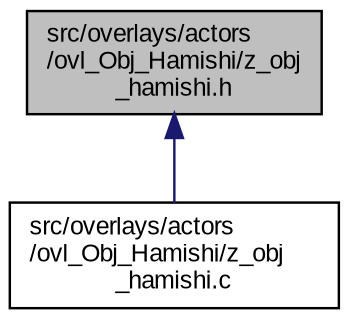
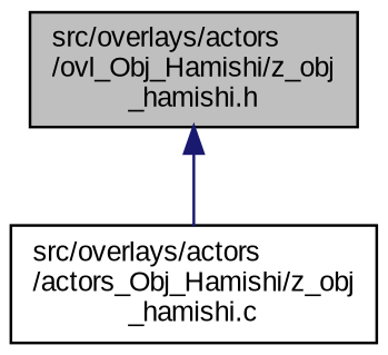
  digraph {
    fontname="Liberation Sans"
    node [color=black fontname="Liberation Sans" fontsize=10 shape=record style=filled]
    n1 [fillcolor=grey75 fontcolor=black height=0.2 label="src/overlays/actors\l/ovl_Obj_Hamishi/z_obj\l_hamishi.h" width=0.4]
-   n2 [fillcolor=white height=0.2 label="src/overlays/actors\l/ovl_Obj_Hamishi/z_obj\l_hamishi.c" width=0.4]
+   n2 [fillcolor=white height=0.2 label="src/overlays/actors\l/actors_Obj_Hamishi/z_obj\l_hamishi.c" width=0.4]
    n1 -> n2 [color=midnightblue dir=back fontname="Liberation Sans" fontsize=10 labelfontname=Helvetica labelfontsize=10 style=solid]
  }
